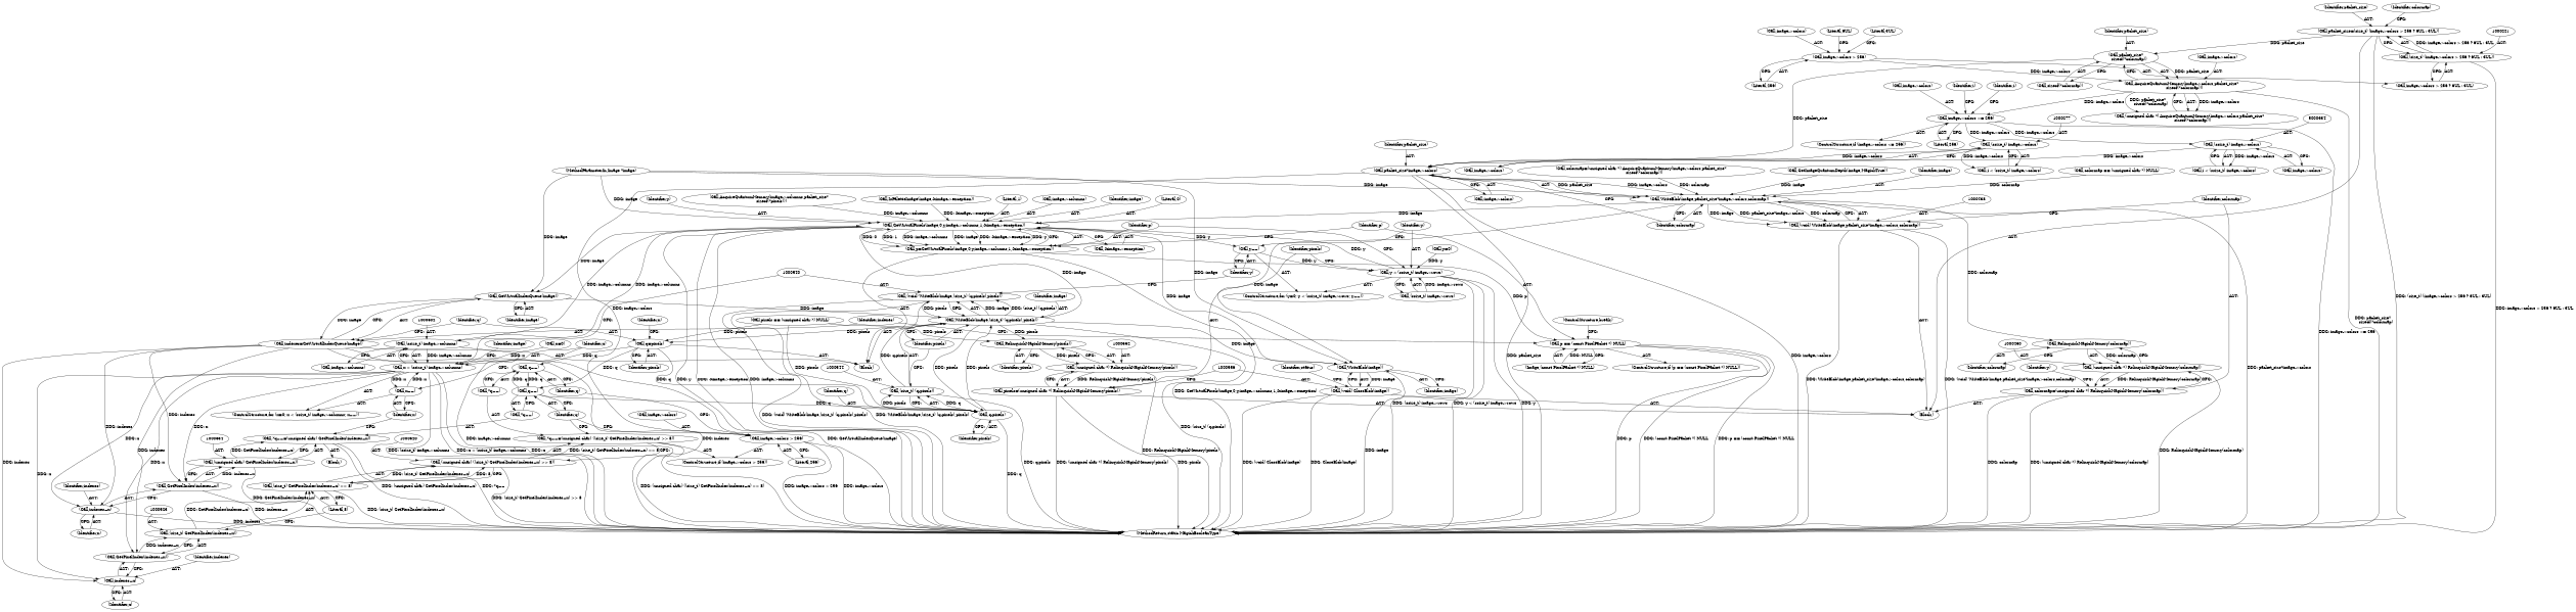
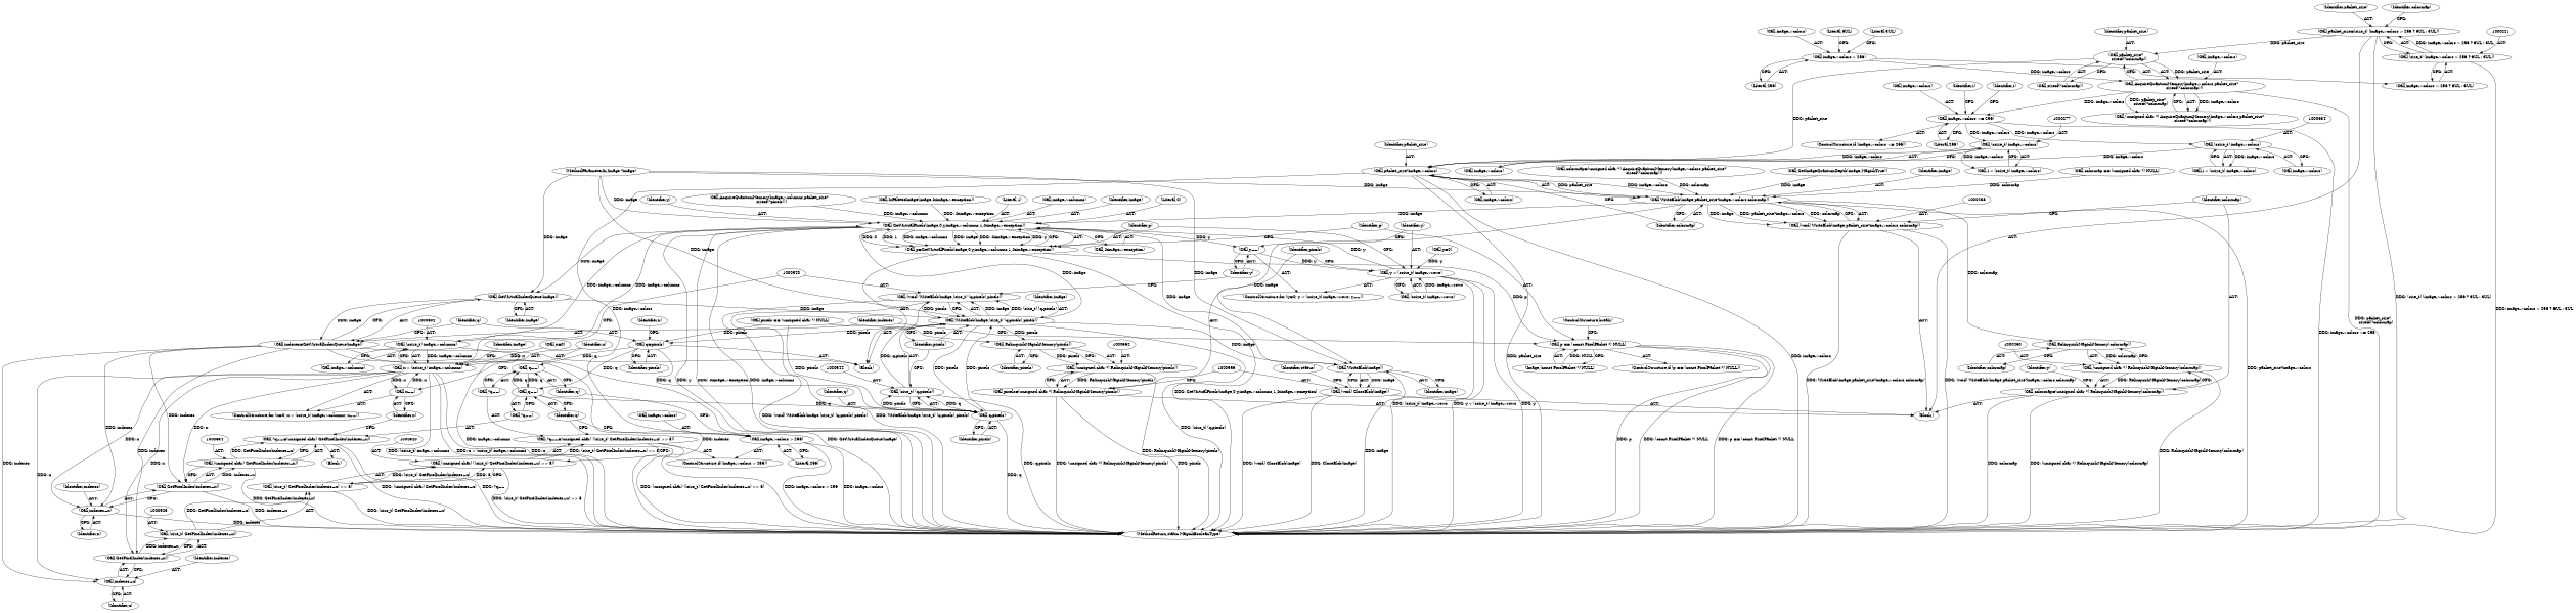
  digraph {
    n1 [label="(Call,packet_size*image->colors)"]
    n2 [label="(Call,WriteBlob(image,packet_size*image->colors,colormap))"]
    n3 [label="(Call,image->colors > 256)"]
    n4 [label="(MethodReturn,static MagickBooleanType)"]
    n5 [label="(Call,image->colors)"]
    n6 [label="(Call,(void) WriteBlob(image,packet_size*image->colors,colormap))"]
    n7 [label="(Call,RelinquishMagickMemory(colormap))"]
    n8 [label="(Call,GetVirtualPixels(image,0,y,image->columns,1,&image->exception))"]
    n9 [label="(Call,WriteBlob(image))"]
    n10 [label="(Identifier,colormap)"]
    n11 [label="(ControlStructure,if (image->colors > 256))"]
    n12 [label="(Literal,256)"]
    n13 [label="(Call,packet_size*\n     sizeof(*colormap))"]
    n14 [label="(Call,AcquireQuantumMemory(image->colors,packet_size*\n     sizeof(*colormap)))"]
    n15 [label="(Call,sizeof(*colormap))"]
    n16 [label="(Call,image->colors <= 256)"]
    n17 [label="(Call,(unsigned char *) AcquireQuantumMemory(image->colors,packet_size*\n     sizeof(*colormap)))"]
    n18 [label="(Call,packet_size=(size_t) (image->colors > 256 ? 6UL : 3UL))"]
    n19 [label="(Call,(size_t) (image->colors > 256 ? 6UL : 3UL))"]
    n20 [label="(Block,)"]
    n21 [label="(Call,image->colors > 256 ? 6UL : 3UL)"]
    n22 [label="(Call,(ssize_t) image->colors)"]
    n23 [label="(Call,image->colors)"]
    n24 [label="(Call,i < (ssize_t) image->colors)"]
    n25 [label="(Call,(ssize_t) image->colors)"]
    n26 [label="(ControlStructure,if (image->colors <= 256))"]
    n27 [label="(Literal,256)"]
    n28 [label="(Call,i < (ssize_t) image->colors)"]
    n29 [label="(Call,image->colors)"]
    n30 [label="(Call,image->colors > 256)"]
    n31 [label="(Literal,256)"]
    n32 [label="(Call,(unsigned char *) RelinquishMagickMemory(colormap))"]
    n33 [label="(Identifier,colormap)"]
    n34 [label="(Call,y++)"]
    n35 [label="(Call,p=GetVirtualPixels(image,0,y,image->columns,1,&image->exception))"]
    n36 [label="(Call,GetVirtualIndexQueue(image))"]
    n37 [label="(Call,(ssize_t) image->columns)"]
    n38 [label="(Call,&image->exception)"]
    n39 [label="(Call,(void) CloseBlob(image))"]
    n40 [label="(Identifier,image)"]
    n41 [label="(Call,colormap=(unsigned char *) RelinquishMagickMemory(colormap))"]
    n42 [label="(Call,y < (ssize_t) image->rows)"]
    n43 [label="(Identifier,y)"]
    n44 [label="(ControlStructure,for (y=0; y < (ssize_t) image->rows; y++))"]
    n45 [label="(Call,p == (const PixelPacket *) NULL)"]
    n46 [label="(Block,)"]
    n47 [label="(Call,indexes=GetVirtualIndexQueue(image))"]
    n48 [label="(Call,WriteBlob(image,(size_t) (q-pixels),pixels))"]
    n49 [label="(Identifier,image)"]
    n50 [label="(Call,x < (ssize_t) image->columns)"]
    n51 [label="(Call,image->columns)"]
    n52 [label="(Call,(ssize_t) image->rows)"]
    n53 [label="(Call,(void) WriteBlob(image,(size_t) (q-pixels),pixels))"]
    n54 [label="(Image,(const PixelPacket *) NULL)"]
    n55 [label="(ControlStructure,if (p == (const PixelPacket *) NULL))"]
    n56 [label="(Call,GetPixelIndex(indexes+x))"]
    n57 [label="(Call,indexes+x)"]
    n58 [label="(Call,GetPixelIndex(indexes+x))"]
    n59 [label="(Call,indexes+x)"]
    n60 [label="(Call,q=pixels)"]
    n61 [label="(Call,q-pixels)"]
    n62 [label="(Call,RelinquishMagickMemory(pixels))"]
    n63 [label="(Identifier,pixels)"]
    n64 [label="(Call,(size_t) GetPixelIndex(indexes+x))"]
    n65 [label="(Identifier,x)"]
    n66 [label="(Call,(unsigned char) GetPixelIndex(indexes+x))"]
    n67 [label="(Identifier,x)"]
    n68 [label="(Call,(size_t) GetPixelIndex(indexes+x) >> 8)"]
    n69 [label="(Call,(unsigned char) ((size_t) GetPixelIndex(indexes+x) >> 8))"]
-   n70 [label="(Literal,8)"]
    n71 [label="(Call,*q++=(unsigned char) ((size_t) GetPixelIndex(indexes+x) >> 8))"]
    n72 [label="(Call,*q++=(unsigned char) GetPixelIndex(indexes+x))"]
    n73 [label="(Block,)"]
    n74 [label="(Call,q++)"]
    n75 [label="(Call,q++)"]
    n76 [label="(Identifier,pixels)"]
    n77 [label="(Call,(size_t) (q-pixels))"]
    n78 [label="(Identifier,pixels)"]
    n79 [label="(Call,(unsigned char *) RelinquishMagickMemory(pixels))"]
    n80 [label="(Identifier,pixels)"]
    n81 [label="(Call,*q++)"]
    n82 [label="(Identifier,q)"]
    n83 [label="(Identifier,q)"]
    n84 [label="(Call,*q++)"]
    n85 [label="(Call,pixels=(unsigned char *) RelinquishMagickMemory(pixels))"]
    n86 [label="(Call,x++)"]
    n87 [label="(ControlStructure,for (x=0; x < (ssize_t) image->columns; x++))"]
    n88 [label="(Identifier,x)"]
    n89 [label="(Identifier,colormap)"]
    n90 [label="(Literal,0)"]
    n91 [label="(Identifier,y)"]
    n92 [label="(Identifier,packet_size)"]
    n93 [label="(Identifier,indexes)"]
    n94 [label="(Identifier,i)"]
    n95 [label="(Call,colormap=(unsigned char *) AcquireQuantumMemory(image->colors,packet_size*\n     sizeof(*colormap)))"]
    n96 [label="(Call,image->colors)"]
    n97 [label="(Call,AcquireQuantumMemory(image->columns,packet_size*\n    sizeof(*pixels)))"]
    n98 [label="(Identifier,indexes)"]
    n99 [label="(Identifier,image)"]
    n100 [label="(Call,y=0)"]
    n101 [label="(Identifier,image)"]
    n102 [label="(Call,x=0)"]
    n103 [label="(ControlStructure,break;)"]
    n104 [label="(Call,pixels == (unsigned char *) NULL)"]
    n105 [label="(Call,IsPaletteImage(image,&image->exception))"]
    n106 [label="(Call,GetImageQuantumDepth(image,MagickTrue))"]
    n107 [label="(Literal,1)"]
    n108 [label="(Identifier,pixels)"]
    n109 [label="(Call,image->columns)"]
    n110 [label="(Identifier,q)"]
    n111 [label="(Literal,6UL)"]
    n112 [label="(Identifier,packet_size)"]
    n113 [label="(Identifier,image)"]
    n114 [label="(Identifier,packet_size)"]
    n115 [label="(Literal,3UL)"]
    n116 [label="(Identifier,indexes)"]
    n117 [label="(Identifier,x)"]
    n118 [label="(Identifier,colormap)"]
    n119 [label="(Identifier,y)"]
    n120 [label="(Identifier,status)"]
    n121 [label="(Identifier,image)"]
    n122 [label="(MethodParameterIn,Image *image)"]
    n123 [label="(Identifier,x)"]
    n124 [label="(Call,image->colors)"]
    n125 [label="(Call,image->colors)"]
    n126 [label="(Identifier,i)"]
    n127 [label="(Identifier,y)"]
    n128 [label="(Call,image->colors)"]
    n129 [label="(Identifier,p)"]
    n130 [label="(Identifier,q)"]
    n131 [label="(Identifier,p)"]
    n132 [label="(Call,colormap == (unsigned char *) NULL)"]
    1000221
    1000277
-   1000334 [label=5000334]
+   1000334
    1000438
    1000450
    1000523
    1000520
    1000534
    1000544
    1000540
    1000552
    1000556
    1000502
    n1 -> n2 [label="AST: "]
    n1 -> n2 [label="DDG: packet_size"]
    n1 -> n2 [label="DDG: image->colors"]
    n1 -> n3 [label="DDG: image->colors"]
    n1 -> n4 [label="DDG: packet_size"]
    n1 -> n4 [label="DDG: image->colors"]
    n1 -> n5 [label="CFG: "]
    n2 -> n4 [label="DDG: packet_size*image->colors"]
    n2 -> n6 [label="AST: "]
    n2 -> n6 [label="DDG: image"]
    n2 -> n6 [label="DDG: packet_size*image->colors"]
    n2 -> n6 [label="DDG: colormap"]
    n2 -> n7 [label="DDG: colormap"]
    n2 -> n8 [label="DDG: image"]
    n2 -> n9 [label="DDG: image"]
    n2 -> n10 [label="CFG: "]
    n3 -> n4 [label="DDG: image->colors"]
    n3 -> n4 [label="DDG: image->colors > 256"]
    n3 -> n11 [label="AST: "]
    n3 -> n12 [label="CFG: "]
    n5 -> n1 [label="AST: "]
    n6 -> n2 [label="CFG: "]
    n6 -> n4 [label="DDG: (void) WriteBlob(image,packet_size*image->colors,colormap)"]
    n6 -> n4 [label="DDG: WriteBlob(image,packet_size*image->colors,colormap)"]
    n6 -> n20 [label="AST: "]
    n7 -> n32 [label="AST: "]
    n7 -> n32 [label="DDG: colormap"]
    n7 -> n33 [label="CFG: "]
    n8 -> n4 [label="DDG: y"]
    n8 -> n4 [label="DDG: &image->exception"]
    n8 -> n4 [label="DDG: image->columns"]
    n8 -> n9 [label="DDG: image"]
    n8 -> n34 [label="DDG: y"]
    n8 -> n35 [label="AST: "]
    n8 -> n35 [label="DDG: 0"]
    n8 -> n35 [label="DDG: 1"]
    n8 -> n35 [label="DDG: image->columns"]
    n8 -> n35 [label="DDG: image"]
    n8 -> n35 [label="DDG: &image->exception"]
    n8 -> n35 [label="DDG: y"]
    n8 -> n36 [label="DDG: image"]
    n8 -> n37 [label="DDG: image->columns"]
    n8 -> n38 [label="CFG: "]
    n9 -> n4 [label="DDG: image"]
    n9 -> n39 [label="AST: "]
    n9 -> n39 [label="DDG: image"]
    n9 -> n40 [label="CFG: "]
    n10 -> n1 [label="CFG: "]
    n10 -> n2 [label="AST: "]
    n12 -> n3 [label="AST: "]
    n13 -> n1 [label="DDG: packet_size"]
    n13 -> n14 [label="AST: "]
    n13 -> n14 [label="DDG: packet_size"]
    n13 -> n15 [label="CFG: "]
    n14 -> n4 [label="DDG: packet_size*\n     sizeof(*colormap)"]
    n14 -> n13 [label="CFG: "]
    n14 -> n16 [label="DDG: image->colors"]
    n14 -> n17 [label="AST: "]
    n14 -> n17 [label="DDG: image->colors"]
    n14 -> n17 [label="DDG: packet_size*\n     sizeof(*colormap)"]
    n15 -> n13 [label="AST: "]
    n16 -> n4 [label="DDG: image->colors <= 256"]
    n16 -> n22 [label="DDG: image->colors"]
    n16 -> n25 [label="DDG: image->colors"]
    n16 -> n26 [label="AST: "]
    n16 -> n27 [label="CFG: "]
    n17 -> n14 [label="CFG: "]
    n18 -> n4 [label="DDG: (size_t) (image->colors > 256 ? 6UL : 3UL)"]
    n18 -> n13 [label="DDG: packet_size"]
    n18 -> n19 [label="CFG: "]
    n18 -> n20 [label="AST: "]
    n19 -> n4 [label="DDG: image->colors > 256 ? 6UL : 3UL"]
    n19 -> n18 [label="AST: "]
    n19 -> n18 [label="DDG: image->colors > 256 ? 6UL : 3UL"]
    n19 -> n21 [label="CFG: "]
    n21 -> n19 [label="AST: "]
    n22 -> n1 [label="DDG: image->colors"]
    n22 -> n23 [label="CFG: "]
    n22 -> n24 [label="AST: "]
    n22 -> n24 [label="DDG: image->colors"]
    n23 -> n22 [label="AST: "]
    n24 -> n22 [label="CFG: "]
    n25 -> n1 [label="DDG: image->colors"]
    n25 -> n28 [label="AST: "]
    n25 -> n28 [label="DDG: image->colors"]
    n25 -> n29 [label="CFG: "]
    n27 -> n16 [label="AST: "]
    n28 -> n25 [label="CFG: "]
    n29 -> n25 [label="AST: "]
    n30 -> n14 [label="DDG: image->colors"]
    n30 -> n21 [label="AST: "]
    n30 -> n31 [label="CFG: "]
    n31 -> n30 [label="AST: "]
    n32 -> n4 [label="DDG: RelinquishMagickMemory(colormap)"]
    n32 -> n7 [label="CFG: "]
    n32 -> n41 [label="AST: "]
    n32 -> n41 [label="DDG: RelinquishMagickMemory(colormap)"]
    n33 -> n7 [label="AST: "]
    n34 -> n42 [label="DDG: y"]
    n34 -> n43 [label="CFG: "]
    n34 -> n44 [label="AST: "]
    n35 -> n4 [label="DDG: GetVirtualPixels(image,0,y,image->columns,1,&image->exception)"]
    n35 -> n8 [label="CFG: "]
    n35 -> n45 [label="DDG: p"]
    n35 -> n46 [label="AST: "]
    n36 -> n47 [label="AST: "]
    n36 -> n47 [label="DDG: image"]
    n36 -> n48 [label="DDG: image"]
    n36 -> n49 [label="CFG: "]
    n37 -> n4 [label="DDG: image->columns"]
    n37 -> n8 [label="DDG: image->columns"]
    n37 -> n50 [label="AST: "]
    n37 -> n50 [label="DDG: image->columns"]
    n37 -> n51 [label="CFG: "]
    n38 -> n8 [label="AST: "]
    n39 -> n4 [label="DDG: CloseBlob(image)"]
    n39 -> n4 [label="DDG: (void) CloseBlob(image)"]
    n39 -> n9 [label="CFG: "]
    n39 -> n20 [label="AST: "]
    n40 -> n9 [label="AST: "]
    n41 -> n4 [label="DDG: (unsigned char *) RelinquishMagickMemory(colormap)"]
    n41 -> n4 [label="DDG: colormap"]
    n41 -> n20 [label="AST: "]
    n41 -> n32 [label="CFG: "]
    n42 -> n4 [label="DDG: (ssize_t) image->rows"]
    n42 -> n4 [label="DDG: y < (ssize_t) image->rows"]
    n42 -> n4 [label="DDG: y"]
    n42 -> n8 [label="DDG: y"]
    n42 -> n44 [label="AST: "]
    n42 -> n52 [label="CFG: "]
    n43 -> n34 [label="AST: "]
    n43 -> n53 [label="CFG: "]
    n45 -> n4 [label="DDG: p"]
    n45 -> n4 [label="DDG: (const PixelPacket *) NULL"]
    n45 -> n4 [label="DDG: p == (const PixelPacket *) NULL"]
    n45 -> n54 [label="CFG: "]
    n45 -> n55 [label="AST: "]
    n47 -> n4 [label="DDG: indexes"]
    n47 -> n4 [label="DDG: GetVirtualIndexQueue(image)"]
    n47 -> n36 [label="CFG: "]
    n47 -> n46 [label="AST: "]
    n47 -> n56 [label="DDG: indexes"]
    n47 -> n57 [label="DDG: indexes"]
    n47 -> n58 [label="DDG: indexes"]
    n47 -> n59 [label="DDG: indexes"]
    n48 -> n4 [label="DDG: (size_t) (q-pixels)"]
    n48 -> n8 [label="DDG: image"]
    n48 -> n9 [label="DDG: image"]
    n48 -> n53 [label="AST: "]
    n48 -> n53 [label="DDG: image"]
    n48 -> n53 [label="DDG: (size_t) (q-pixels)"]
    n48 -> n53 [label="DDG: pixels"]
    n48 -> n60 [label="DDG: pixels"]
    n48 -> n61 [label="DDG: pixels"]
    n48 -> n62 [label="DDG: pixels"]
    n48 -> n63 [label="CFG: "]
    n49 -> n36 [label="AST: "]
    n50 -> n4 [label="DDG: x < (ssize_t) image->columns"]
    n50 -> n4 [label="DDG: x"]
    n50 -> n4 [label="DDG: (ssize_t) image->columns"]
    n50 -> n37 [label="CFG: "]
    n50 -> n56 [label="DDG: x"]
    n50 -> n57 [label="DDG: x"]
    n50 -> n58 [label="DDG: x"]
    n50 -> n59 [label="DDG: x"]
    n50 -> n86 [label="DDG: x"]
    n50 -> n87 [label="AST: "]
    n51 -> n37 [label="AST: "]
    n52 -> n42 [label="AST: "]
    n52 -> n42 [label="DDG: image->rows"]
    n53 -> n4 [label="DDG: (void) WriteBlob(image,(size_t) (q-pixels),pixels)"]
    n53 -> n4 [label="DDG: WriteBlob(image,(size_t) (q-pixels),pixels)"]
    n53 -> n46 [label="AST: "]
    n53 -> n48 [label="CFG: "]
    n54 -> n45 [label="AST: "]
    n54 -> n45 [label="DDG: NULL"]
    n56 -> n57 [label="CFG: "]
    n56 -> n64 [label="AST: "]
    n56 -> n64 [label="DDG: indexes+x"]
    n57 -> n56 [label="AST: "]
    n57 -> n65 [label="CFG: "]
    n58 -> n4 [label="DDG: indexes+x"]
    n58 -> n59 [label="CFG: "]
    n58 -> n66 [label="AST: "]
    n58 -> n66 [label="DDG: indexes+x"]
    n59 -> n4 [label="DDG: indexes"]
    n59 -> n58 [label="AST: "]
    n59 -> n67 [label="CFG: "]
    n60 -> n46 [label="AST: "]
    n60 -> n61 [label="DDG: q"]
    n60 -> n74 [label="DDG: q"]
    n60 -> n75 [label="DDG: q"]
    n60 -> n76 [label="CFG: "]
    n61 -> n4 [label="DDG: q"]
    n61 -> n48 [label="DDG: pixels"]
    n61 -> n77 [label="AST: "]
    n61 -> n77 [label="DDG: q"]
    n61 -> n77 [label="DDG: pixels"]
    n61 -> n78 [label="CFG: "]
    n62 -> n79 [label="AST: "]
    n62 -> n79 [label="DDG: pixels"]
    n62 -> n80 [label="CFG: "]
    n63 -> n48 [label="AST: "]
    n63 -> n77 [label="CFG: "]
    n64 -> n56 [label="CFG: "]
    n64 -> n68 [label="AST: "]
    n64 -> n68 [label="DDG: GetPixelIndex(indexes+x)"]
    n65 -> n57 [label="AST: "]
    n66 -> n4 [label="DDG: GetPixelIndex(indexes+x)"]
    n66 -> n58 [label="CFG: "]
    n66 -> n72 [label="AST: "]
    n66 -> n72 [label="DDG: GetPixelIndex(indexes+x)"]
    n67 -> n59 [label="AST: "]
    n68 -> n4 [label="DDG: (size_t) GetPixelIndex(indexes+x)"]
    n68 -> n69 [label="AST: "]
    n68 -> n69 [label="DDG: (size_t) GetPixelIndex(indexes+x)"]
    n68 -> n69 [label="DDG: 8"]
-   n68 -> n70 [label="CFG: "]
    n69 -> n4 [label="DDG: (size_t) GetPixelIndex(indexes+x) >> 8"]
    n69 -> n68 [label="CFG: "]
    n69 -> n71 [label="AST: "]
    n69 -> n71 [label="DDG: (size_t) GetPixelIndex(indexes+x) >> 8"]
-   n70 -> n64 [label="CFG: "]
-   n70 -> n68 [label="AST: "]
    n71 -> n4 [label="DDG: (unsigned char) ((size_t) GetPixelIndex(indexes+x) >> 8)"]
    n71 -> n11 [label="AST: "]
    n71 -> n69 [label="CFG: "]
    n72 -> n4 [label="DDG: (unsigned char) GetPixelIndex(indexes+x)"]
    n72 -> n4 [label="DDG: *q++"]
    n72 -> n66 [label="CFG: "]
    n72 -> n73 [label="AST: "]
    n74 -> n75 [label="DDG: q"]
    n74 -> n81 [label="AST: "]
    n74 -> n82 [label="CFG: "]
    n75 -> n61 [label="DDG: q"]
    n75 -> n74 [label="DDG: q"]
    n75 -> n83 [label="CFG: "]
    n75 -> n84 [label="AST: "]
    n76 -> n60 [label="AST: "]
    n77 -> n4 [label="DDG: q-pixels"]
    n77 -> n48 [label="AST: "]
    n77 -> n48 [label="DDG: q-pixels"]
    n77 -> n61 [label="CFG: "]
    n78 -> n61 [label="AST: "]
    n79 -> n4 [label="DDG: RelinquishMagickMemory(pixels)"]
    n79 -> n62 [label="CFG: "]
    n79 -> n85 [label="AST: "]
    n79 -> n85 [label="DDG: RelinquishMagickMemory(pixels)"]
    n80 -> n62 [label="AST: "]
    n81 -> n71 [label="AST: "]
    n81 -> n74 [label="CFG: "]
    n82 -> n3 [label="CFG: "]
    n82 -> n74 [label="AST: "]
    n83 -> n3 [label="CFG: "]
    n83 -> n71 [label="CFG: "]
    n83 -> n75 [label="AST: "]
    n84 -> n72 [label="AST: "]
    n84 -> n75 [label="CFG: "]
    n85 -> n4 [label="DDG: pixels"]
    n85 -> n4 [label="DDG: (unsigned char *) RelinquishMagickMemory(pixels)"]
    n85 -> n20 [label="AST: "]
    n85 -> n79 [label="CFG: "]
    n86 -> n50 [label="DDG: x"]
    n86 -> n87 [label="AST: "]
    n86 -> n88 [label="CFG: "]
    n88 -> n72 [label="CFG: "]
    n88 -> n86 [label="AST: "]
    n89 -> n6 [label="CFG: "]
    n89 -> n41 [label="AST: "]
    n90 -> n8 [label="AST: "]
    n91 -> n8 [label="AST: "]
    n92 -> n13 [label="AST: "]
    n93 -> n59 [label="AST: "]
    n94 -> n16 [label="CFG: "]
    n95 -> n2 [label="DDG: colormap"]
    n96 -> n14 [label="AST: "]
    n97 -> n8 [label="DDG: image->columns"]
    n98 -> n45 [label="CFG: "]
    n98 -> n47 [label="AST: "]
    n99 -> n50 [label="CFG: "]
    n100 -> n42 [label="DDG: y"]
    n101 -> n48 [label="AST: "]
    n102 -> n50 [label="DDG: x"]
    n103 -> n45 [label="CFG: "]
    n104 -> n60 [label="DDG: pixels"]
    n104 -> n61 [label="DDG: pixels"]
    n104 -> n62 [label="DDG: pixels"]
    n105 -> n8 [label="DDG: &image->exception"]
    n106 -> n2 [label="DDG: image"]
    n107 -> n8 [label="AST: "]
    n108 -> n42 [label="CFG: "]
    n108 -> n85 [label="AST: "]
    n109 -> n8 [label="AST: "]
    n110 -> n47 [label="CFG: "]
    n110 -> n60 [label="AST: "]
    n111 -> n30 [label="CFG: "]
    n112 -> n18 [label="AST: "]
    n113 -> n8 [label="AST: "]
    n114 -> n1 [label="AST: "]
    n115 -> n30 [label="CFG: "]
    n116 -> n57 [label="AST: "]
    n117 -> n60 [label="CFG: "]
    n118 -> n18 [label="CFG: "]
    n119 -> n34 [label="CFG: "]
    n119 -> n42 [label="AST: "]
    n120 -> n39 [label="CFG: "]
    n121 -> n2 [label="AST: "]
    n122 -> n2 [label="DDG: image"]
    n122 -> n8 [label="DDG: image"]
    n122 -> n9 [label="DDG: image"]
    n122 -> n36 [label="DDG: image"]
+   n122 -> n48 [label="DDG: image"]
    n123 -> n50 [label="AST: "]
    n123 -> n86 [label="CFG: "]
    n124 -> n3 [label="AST: "]
    n125 -> n16 [label="AST: "]
    n126 -> n16 [label="CFG: "]
    n127 -> n41 [label="CFG: "]
    n128 -> n30 [label="AST: "]
    n129 -> n35 [label="CFG: "]
    n129 -> n45 [label="AST: "]
    n130 -> n61 [label="AST: "]
    n131 -> n35 [label="AST: "]
    n131 -> n42 [label="CFG: "]
    n132 -> n2 [label="DDG: colormap"]
    1000221 -> n19 [label="AST: "]
    1000277 -> n22 [label="AST: "]
    1000334 -> n25 [label="AST: "]
    1000438 -> n6 [label="AST: "]
    1000450 -> n32 [label="AST: "]
    1000523 -> n64 [label="AST: "]
    1000520 -> n69 [label="AST: "]
    1000534 -> n66 [label="AST: "]
    1000544 -> n77 [label="AST: "]
    1000540 -> n50 [label="CFG: "]
    1000540 -> n53 [label="AST: "]
    1000552 -> n79 [label="AST: "]
    1000556 -> n39 [label="AST: "]
    1000556 -> n85 [label="CFG: "]
    1000502 -> n37 [label="AST: "]
  }
